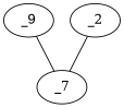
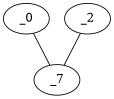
  graph {
-   _0 [x=49 y=9 label=_9]
+   _0 [x=49 y=9]
    n2 [label=_7 x=61 y=10]
    _2 [x=58 y=2]
    _0 -- n2 [valence=2]
    _2 -- n2 [valence=1]
  }
